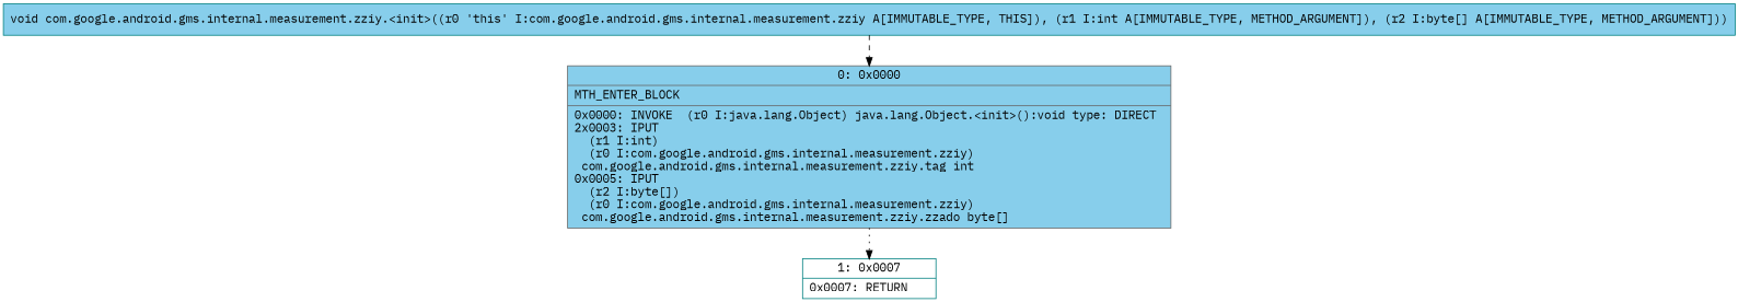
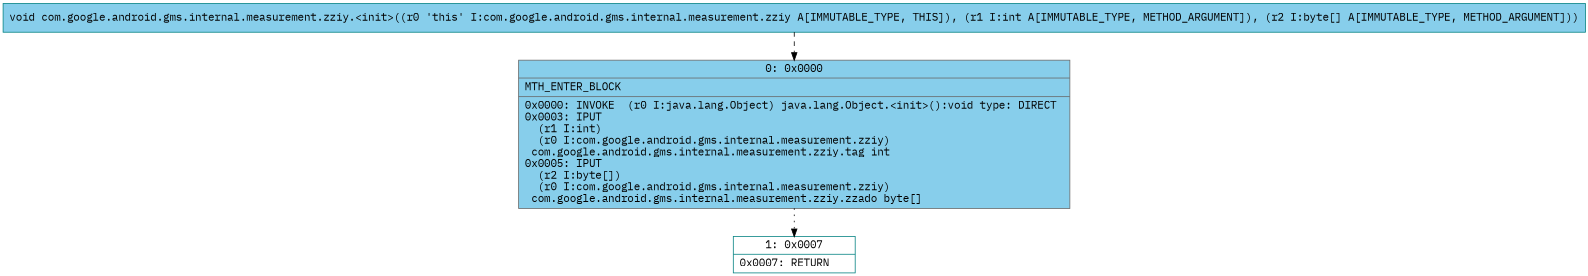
  digraph {
    fontname="IBM Plex Mono"
    node [shape=record style=filled fillcolor=skyblue color=teal fontname="IBM Plex Mono"]
    edge [fontname="IBM Plex Mono"]
-   n1 [label="{0\:\ 0x0000|MTH_ENTER_BLOCK\l|0x0000: INVOKE  (r0 I:java.lang.Object) java.lang.Object.\<init\>():void type: DIRECT \l2x0003: IPUT  \l  (r1 I:int)\l  (r0 I:com.google.android.gms.internal.measurement.zziy)\l com.google.android.gms.internal.measurement.zziy.tag int \l0x0005: IPUT  \l  (r2 I:byte[])\l  (r0 I:com.google.android.gms.internal.measurement.zziy)\l com.google.android.gms.internal.measurement.zziy.zzado byte[] \l}" color=gray40]
+   n1 [label="{0\:\ 0x0000|MTH_ENTER_BLOCK\l|0x0000: INVOKE  (r0 I:java.lang.Object) java.lang.Object.\<init\>():void type: DIRECT \l0x0003: IPUT  \l  (r1 I:int)\l  (r0 I:com.google.android.gms.internal.measurement.zziy)\l com.google.android.gms.internal.measurement.zziy.tag int \l0x0005: IPUT  \l  (r2 I:byte[])\l  (r0 I:com.google.android.gms.internal.measurement.zziy)\l com.google.android.gms.internal.measurement.zziy.zzado byte[] \l}" color=gray40]
    n2 [label="{1\:\ 0x0007|0x0007: RETURN   \l}" fillcolor=white]
    n3 [label="{void com.google.android.gms.internal.measurement.zziy.\<init\>((r0 'this' I:com.google.android.gms.internal.measurement.zziy A[IMMUTABLE_TYPE, THIS]), (r1 I:int A[IMMUTABLE_TYPE, METHOD_ARGUMENT]), (r2 I:byte[] A[IMMUTABLE_TYPE, METHOD_ARGUMENT])) }"]
    n1 -> n2 [style=dotted]
    n3 -> n1 [style=dashed]
  }
